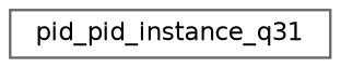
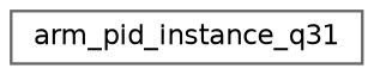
  digraph {
    rankdir=LR
-   n1 [color=grey40 fillcolor=white fontname=Helvetica fontsize=10 height=0.2 label=pid_pid_instance_q31 shape=box style=filled width=0.4]
+   n1 [color=grey40 fillcolor=white fontname=Helvetica fontsize=10 height=0.2 label=arm_pid_instance_q31 shape=box style=filled width=0.4]
  }
